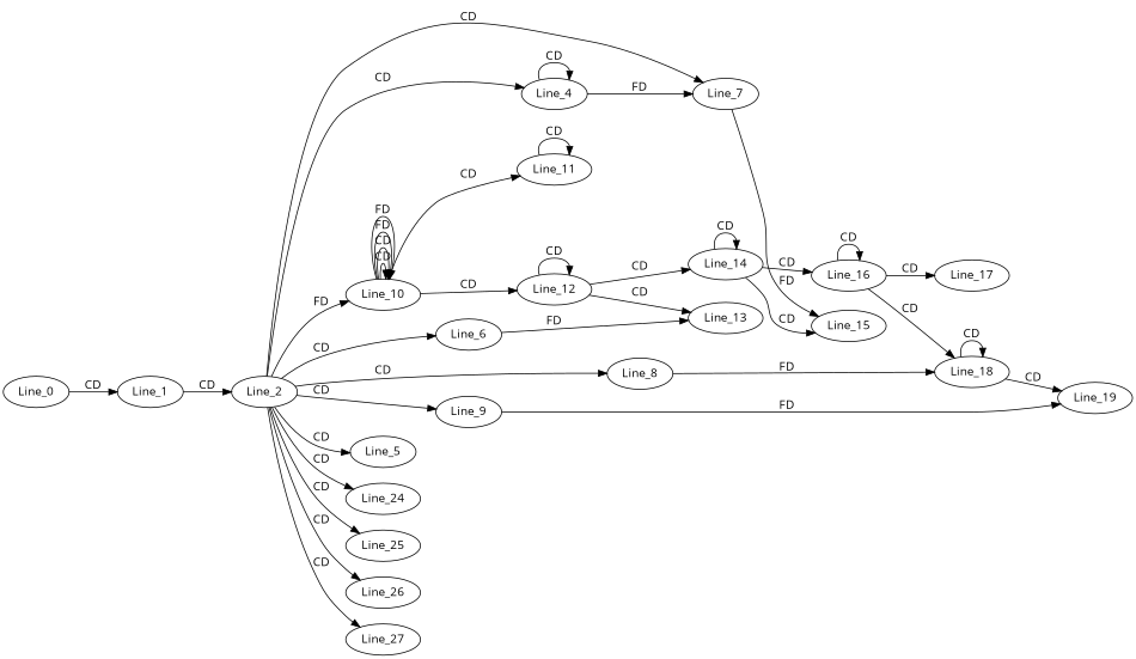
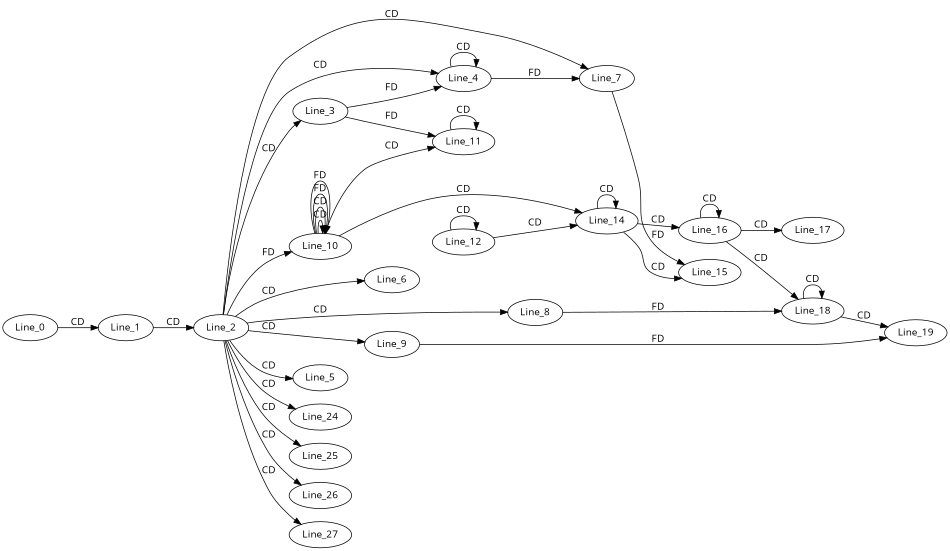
  digraph {
    fontname="Open Sans"
    rankdir=LR
    node [fontname="Open Sans"]
    edge [fontname="Open Sans"]
    Line_0
    Line_1
    Line_2
+   Line_3
    Line_4
    Line_5
    Line_6
    Line_7
    Line_8
    Line_9
    Line_10
    Line_24
    Line_25
    Line_26
    Line_27
    Line_11
-   Line_13
    Line_15
    Line_18
    Line_19
    Line_12
    Line_14
    Line_16
    Line_17
    Line_0 -> Line_1 [label=CD]
    Line_1 -> Line_2 [label=CD]
+   Line_2 -> Line_3 [label=CD]
    Line_2 -> Line_4 [label=CD]
    Line_2 -> Line_5 [label=CD]
    Line_2 -> Line_6 [label=CD]
    Line_2 -> Line_7 [label=CD]
    Line_2 -> Line_8 [label=CD]
    Line_2 -> Line_9 [label=CD]
    Line_2 -> Line_10 [label=FD]
    Line_2 -> Line_24 [label=CD]
    Line_2 -> Line_25 [label=CD]
    Line_2 -> Line_26 [label=CD]
    Line_2 -> Line_27 [label=CD]
+   Line_3 -> Line_4 [label=FD]
+   Line_3 -> Line_11 [label=FD]
    Line_4 -> Line_4 [label=CD]
    Line_4 -> Line_7 [label=FD]
-   Line_6 -> Line_13 [label=FD]
    Line_7 -> Line_15 [label=FD]
    Line_8 -> Line_18 [label=FD]
    Line_9 -> Line_19 [label=FD]
    Line_10 -> Line_10 [label=CD]
    Line_10 -> Line_10 [label=CD]
    Line_10 -> Line_10 [label=FD]
    Line_10 -> Line_10 [label=FD]
    Line_10 -> Line_11 [label=CD]
-   Line_10 -> Line_12 [label=CD]
+   Line_10 -> Line_14 [label=CD]
    Line_11 -> Line_11 [label=CD]
    Line_18 -> Line_18 [label=CD]
    Line_18 -> Line_19 [label=CD]
-   Line_12 -> Line_13 [label=CD]
    Line_12 -> Line_12 [label=CD]
    Line_12 -> Line_14 [label=CD]
    Line_14 -> Line_15 [label=CD]
    Line_14 -> Line_14 [label=CD]
    Line_14 -> Line_16 [label=CD]
    Line_16 -> Line_18 [label=CD]
    Line_16 -> Line_16 [label=CD]
    Line_16 -> Line_17 [label=CD]
  }
